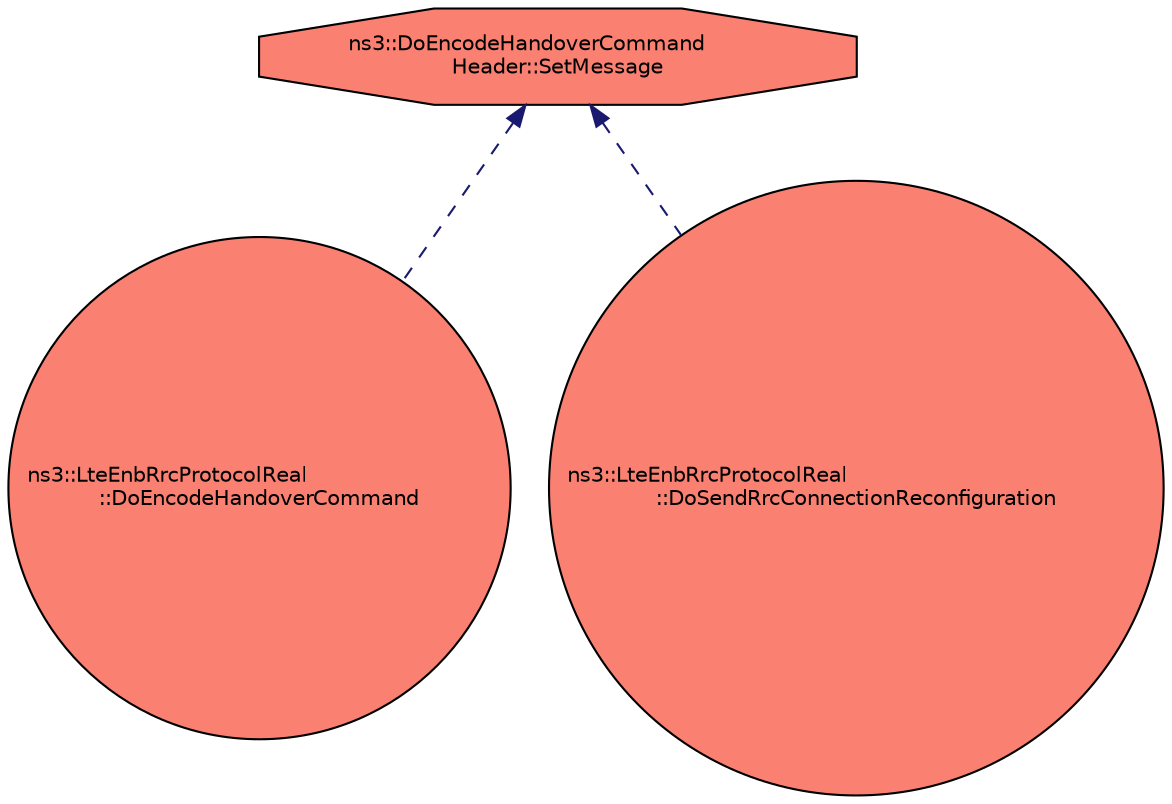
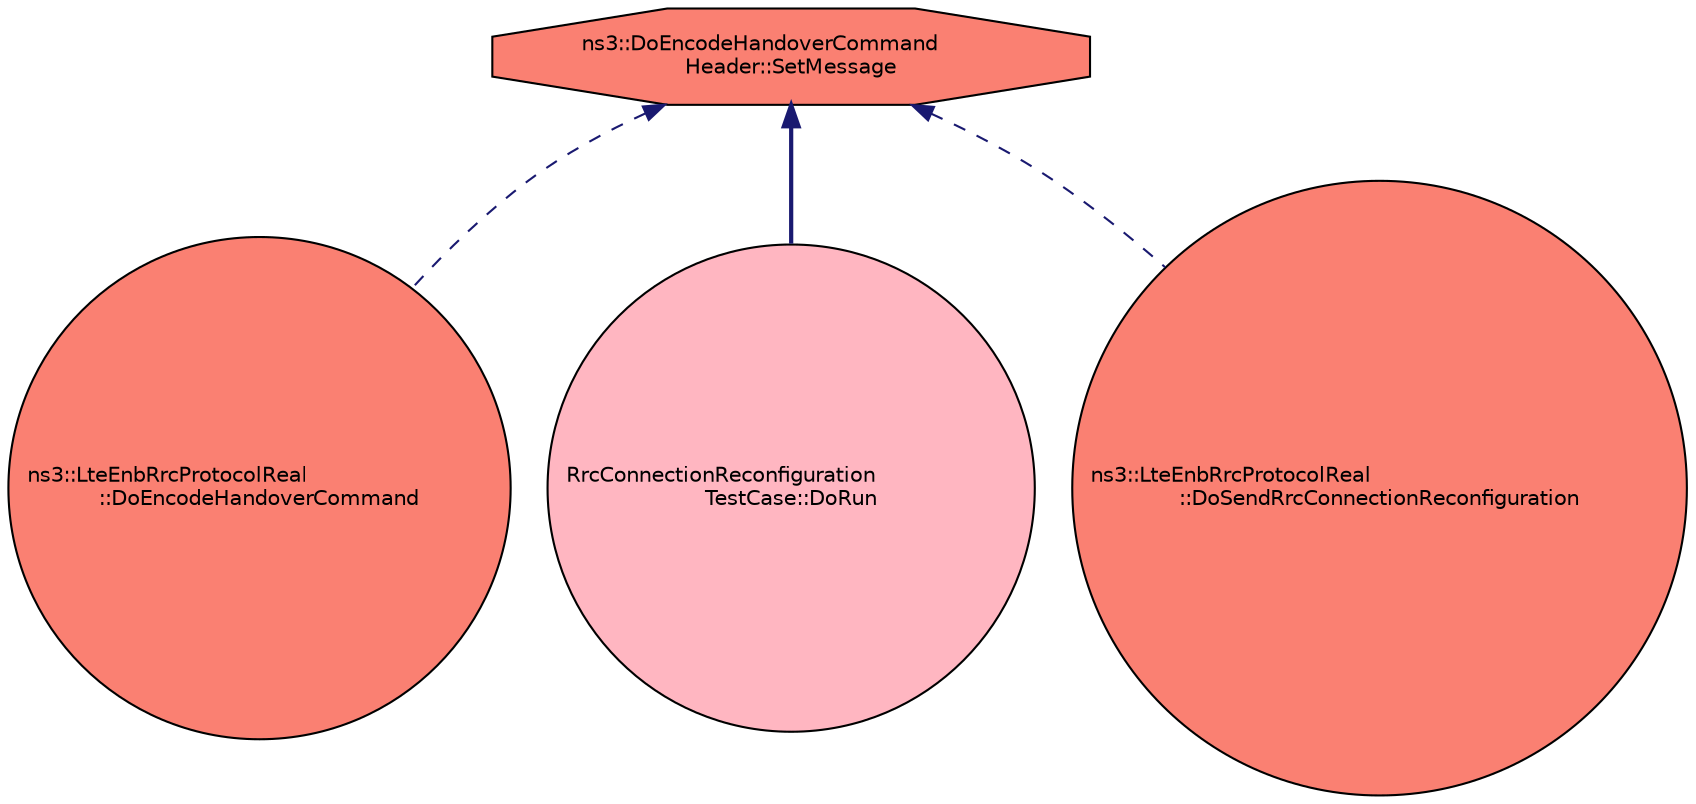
  digraph {
    rankdir=TB
    node [color=black fillcolor=salmon fontname=Helvetica fontsize=10 shape=circle style=filled]
    edge [color=midnightblue dir=back fontname=Helvetica fontsize=10 labelfontname=Helvetica labelfontsize=10 style=dashed]
    n1 [fontcolor=black height=0.2 label="ns3::DoEncodeHandoverCommand\lHeader::SetMessage" shape=octagon width=0.4]
    n2 [height=0.2 label="ns3::LteEnbRrcProtocolReal\l::DoEncodeHandoverCommand" width=0.4]
+   n3 [fillcolor=lightpink height=0.2 label="RrcConnectionReconfiguration\lTestCase::DoRun" width=0.4]
    n4 [height=0.2 label="ns3::LteEnbRrcProtocolReal\l::DoSendRrcConnectionReconfiguration" width=0.4]
    n1 -> n2
+   n1 -> n3 [style=bold]
    n1 -> n4
  }
